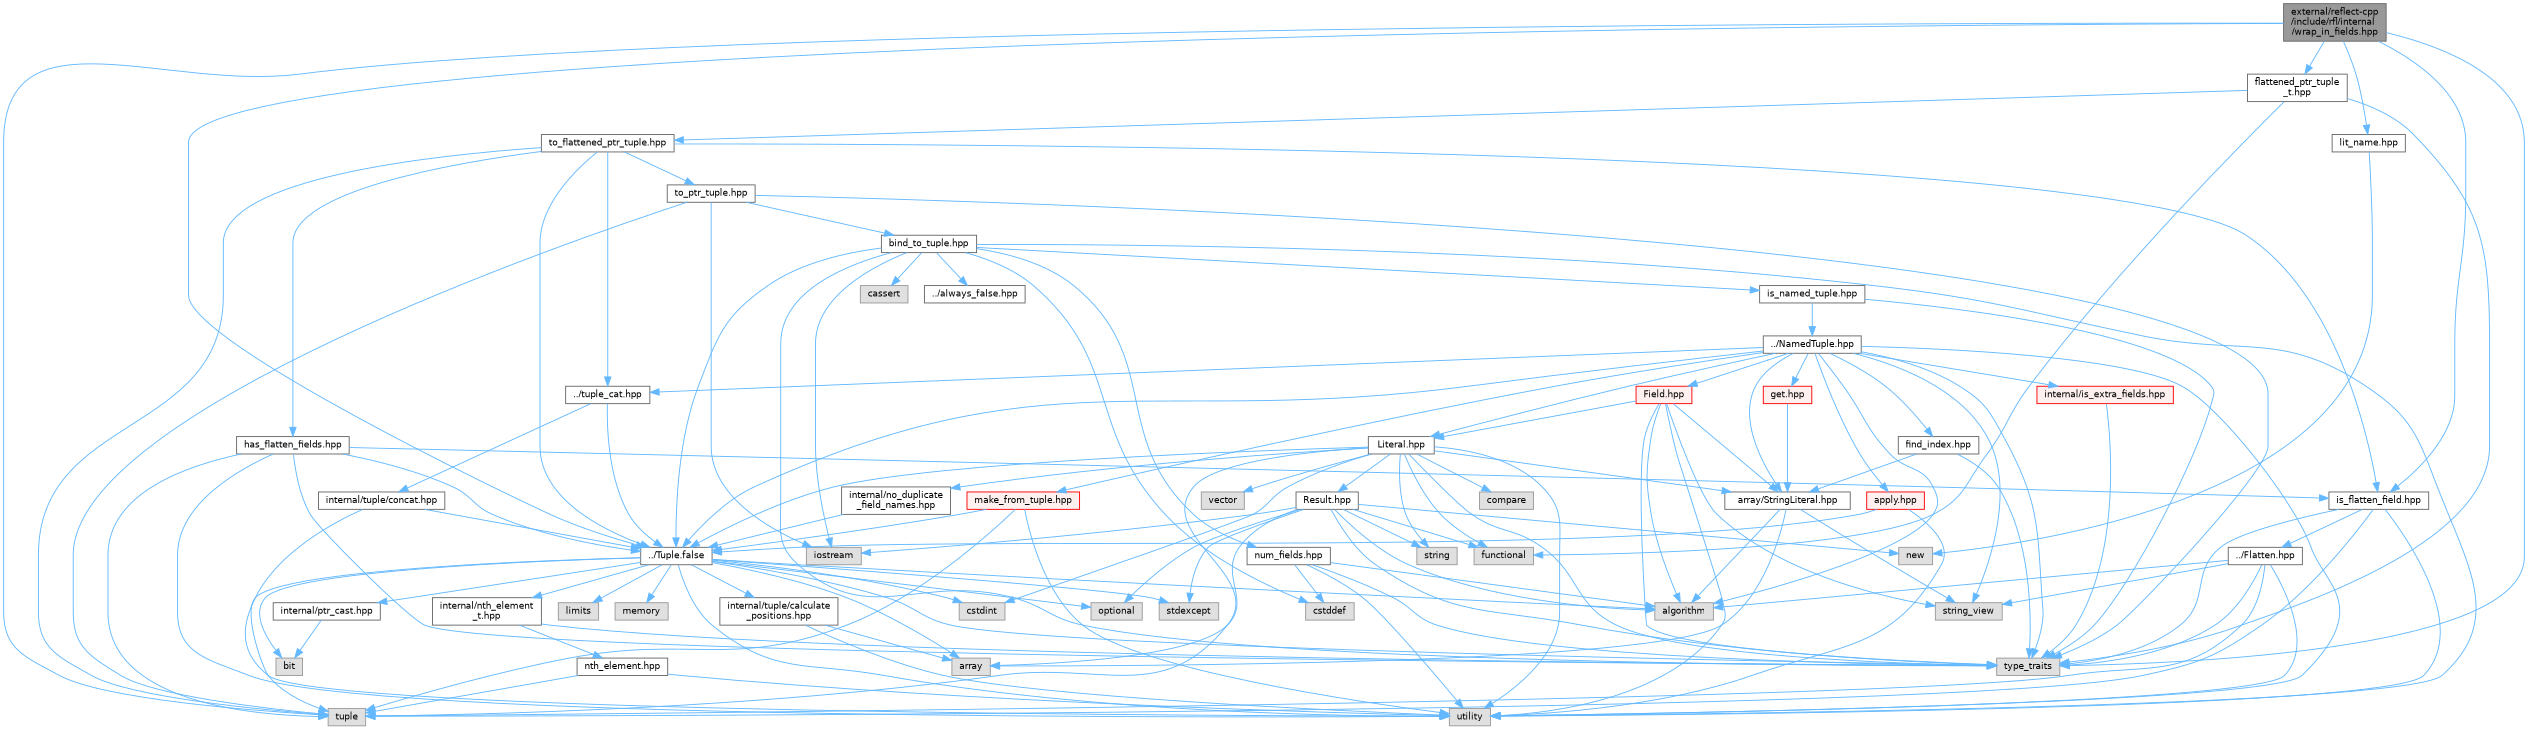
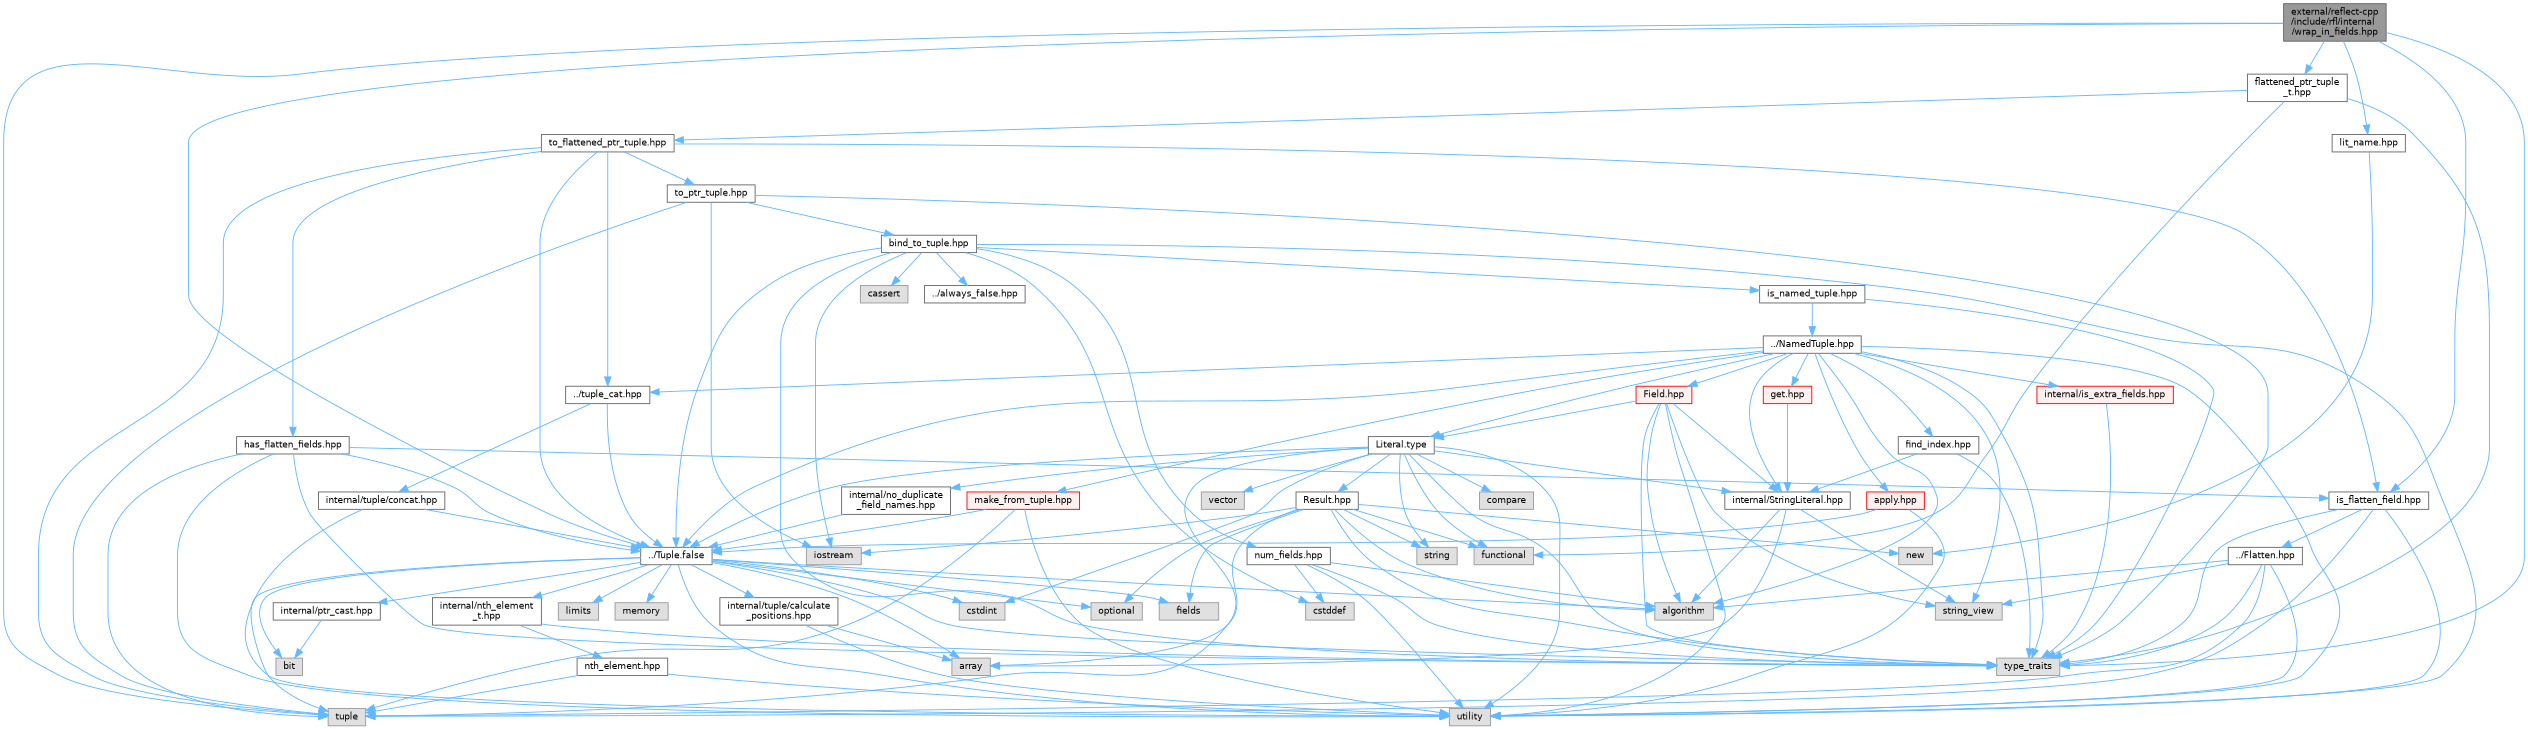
  digraph {
    node [color=grey40 fillcolor=white fontname=Helvetica fontsize=10 shape=box style=filled]
    edge [color=steelblue1 fontname=Helvetica fontsize=10 labelfontname=Helvetica labelfontsize=10 style=solid]
    n1 [color=gray40 fillcolor=grey60 fontcolor=black height=0.2 label="external/reflect-cpp\l/include/rfl/internal\l/wrap_in_fields.hpp" width=0.4]
    n2 [color=grey60 fillcolor="#E0E0E0" height=0.2 label=tuple width=0.4]
    n3 [color=grey60 fillcolor="#E0E0E0" height=0.2 label=type_traits width=0.4]
    n4 [height=0.2 label="../Tuple.false" width=0.4]
    n5 [height=0.2 label="flattened_ptr_tuple\l_t.hpp" width=0.4]
    n6 [height=0.2 label="is_flatten_field.hpp" width=0.4]
    n7 [height=0.2 label="lit_name.hpp" width=0.4]
    n8 [color=grey60 fillcolor="#E0E0E0" height=0.2 label=algorithm width=0.4]
    n9 [color=grey60 fillcolor="#E0E0E0" height=0.2 label=array width=0.4]
    n10 [color=grey60 fillcolor="#E0E0E0" height=0.2 label=bit width=0.4]
    n11 [color=grey60 fillcolor="#E0E0E0" height=0.2 label=cstdint width=0.4]
    n12 [color=grey60 fillcolor="#E0E0E0" height=0.2 label=limits width=0.4]
    n13 [color=grey60 fillcolor="#E0E0E0" height=0.2 label=memory width=0.4]
    n14 [color=grey60 fillcolor="#E0E0E0" height=0.2 label=optional width=0.4]
-   n15 [color=grey60 fillcolor="#E0E0E0" height=0.2 label=stdexcept width=0.4]
+   n15 [color=grey60 fillcolor="#E0E0E0" height=0.2 label=fields width=0.4]
    n16 [color=grey60 fillcolor="#E0E0E0" height=0.2 label=utility width=0.4]
    n17 [height=0.2 label="internal/nth_element\l_t.hpp" width=0.4]
    n18 [height=0.2 label="internal/ptr_cast.hpp" width=0.4]
    n19 [height=0.2 label="internal/tuple/calculate\l_positions.hpp" width=0.4]
    n20 [color=grey60 fillcolor="#E0E0E0" height=0.2 label=functional width=0.4]
    n21 [height=0.2 label="to_flattened_ptr_tuple.hpp" width=0.4]
    n22 [height=0.2 label="../Flatten.hpp" width=0.4]
    n23 [color=grey60 fillcolor="#E0E0E0" height=0.2 label=new width=0.4]
    n24 [height=0.2 label="nth_element.hpp" width=0.4]
    n25 [height=0.2 label="../tuple_cat.hpp" width=0.4]
    n26 [height=0.2 label="has_flatten_fields.hpp" width=0.4]
    n27 [height=0.2 label="to_ptr_tuple.hpp" width=0.4]
    n28 [height=0.2 label="internal/tuple/concat.hpp" width=0.4]
    n29 [color=grey60 fillcolor="#E0E0E0" height=0.2 label=iostream width=0.4]
    n30 [height=0.2 label="bind_to_tuple.hpp" width=0.4]
    n31 [color=grey60 fillcolor="#E0E0E0" height=0.2 label=string_view width=0.4]
    n32 [color=grey60 fillcolor="#E0E0E0" height=0.2 label=cassert width=0.4]
    n33 [color=grey60 fillcolor="#E0E0E0" height=0.2 label=cstddef width=0.4]
    n34 [height=0.2 label="../always_false.hpp" width=0.4]
    n35 [height=0.2 label="is_named_tuple.hpp" width=0.4]
    n36 [height=0.2 label="num_fields.hpp" width=0.4]
    n37 [height=0.2 label="../NamedTuple.hpp" width=0.4]
    n38 [color=red fillcolor="#FFF0F0" height=0.2 label="Field.hpp" width=0.4]
-   n39 [height=0.2 label="Literal.hpp" width=0.4]
-   n40 [height=0.2 label="array/StringLiteral.hpp" width=0.4]
+   n39 [height=0.2 label="Literal.type" width=0.4]
+   n40 [height=0.2 label="internal/StringLiteral.hpp" width=0.4]
    n41 [color=red fillcolor="#FFF0F0" height=0.2 label="apply.hpp" width=0.4]
    n42 [color=red fillcolor="#FFF0F0" height=0.2 label="get.hpp" width=0.4]
    n43 [height=0.2 label="find_index.hpp" width=0.4]
    n44 [color=red fillcolor="#FFF0F0" height=0.2 label="internal/is_extra_fields.hpp" width=0.4]
    n45 [color=red fillcolor="#FFF0F0" height=0.2 label="make_from_tuple.hpp" width=0.4]
    n46 [color=grey60 fillcolor="#E0E0E0" height=0.2 label=compare width=0.4]
    n47 [color=grey60 fillcolor="#E0E0E0" height=0.2 label=string width=0.4]
    n48 [color=grey60 fillcolor="#E0E0E0" height=0.2 label=vector width=0.4]
    n49 [height=0.2 label="Result.hpp" width=0.4]
    n50 [height=0.2 label="internal/no_duplicate\l_field_names.hpp" width=0.4]
    n1 -> n2
    n1 -> n3
    n1 -> n4
    n1 -> n5
    n1 -> n6
    n1 -> n7
    n4 -> n2
    n4 -> n3
    n4 -> n8
    n4 -> n9
    n4 -> n10
    n4 -> n11
    n4 -> n12
    n4 -> n13
    n4 -> n14
    n4 -> n15
    n4 -> n16
    n4 -> n17
    n4 -> n18
    n4 -> n19
    n5 -> n3
    n5 -> n20
    n5 -> n21
    n6 -> n2
    n6 -> n3
    n6 -> n16
    n6 -> n22
    n7 -> n23
    n17 -> n3
    n17 -> n24
    n18 -> n10
    n19 -> n9
    n19 -> n16
    n21 -> n2
    n21 -> n4
    n21 -> n6
    n21 -> n25
    n21 -> n26
    n21 -> n27
    n22 -> n2
    n22 -> n3
    n22 -> n8
    n22 -> n16
    n22 -> n31
    n24 -> n2
    n24 -> n16
    n25 -> n4
    n25 -> n28
    n26 -> n2
    n26 -> n3
    n26 -> n4
    n26 -> n6
    n26 -> n16
    n27 -> n2
    n27 -> n3
    n27 -> n29
    n27 -> n30
    n28 -> n4
    n28 -> n16
    n30 -> n3
    n30 -> n4
    n30 -> n16
    n30 -> n29
    n30 -> n32
    n30 -> n33
    n30 -> n34
    n30 -> n35
    n30 -> n36
    n35 -> n3
    n35 -> n37
    n36 -> n3
    n36 -> n8
    n36 -> n16
    n36 -> n33
    n37 -> n3
    n37 -> n4
    n37 -> n8
    n37 -> n16
    n37 -> n25
    n37 -> n31
    n37 -> n38
    n37 -> n39
    n37 -> n40
    n37 -> n41
    n37 -> n42
    n37 -> n43
    n37 -> n44
    n37 -> n45
    n38 -> n3
    n38 -> n8
    n38 -> n16
    n38 -> n31
    n38 -> n39
    n38 -> n40
    n39 -> n2
    n39 -> n3
    n39 -> n4
    n39 -> n11
    n39 -> n16
    n39 -> n20
    n39 -> n40
    n39 -> n46
    n39 -> n47
    n39 -> n48
    n39 -> n49
    n39 -> n50
    n40 -> n8
    n40 -> n9
    n40 -> n31
    n41 -> n4
    n41 -> n16
    n42 -> n40
    n43 -> n3
    n43 -> n40
    n44 -> n3
    n45 -> n2
    n45 -> n4
    n45 -> n16
    n49 -> n3
    n49 -> n8
    n49 -> n9
    n49 -> n14
    n49 -> n15
    n49 -> n20
    n49 -> n23
    n49 -> n29
    n49 -> n47
    n50 -> n4
  }
